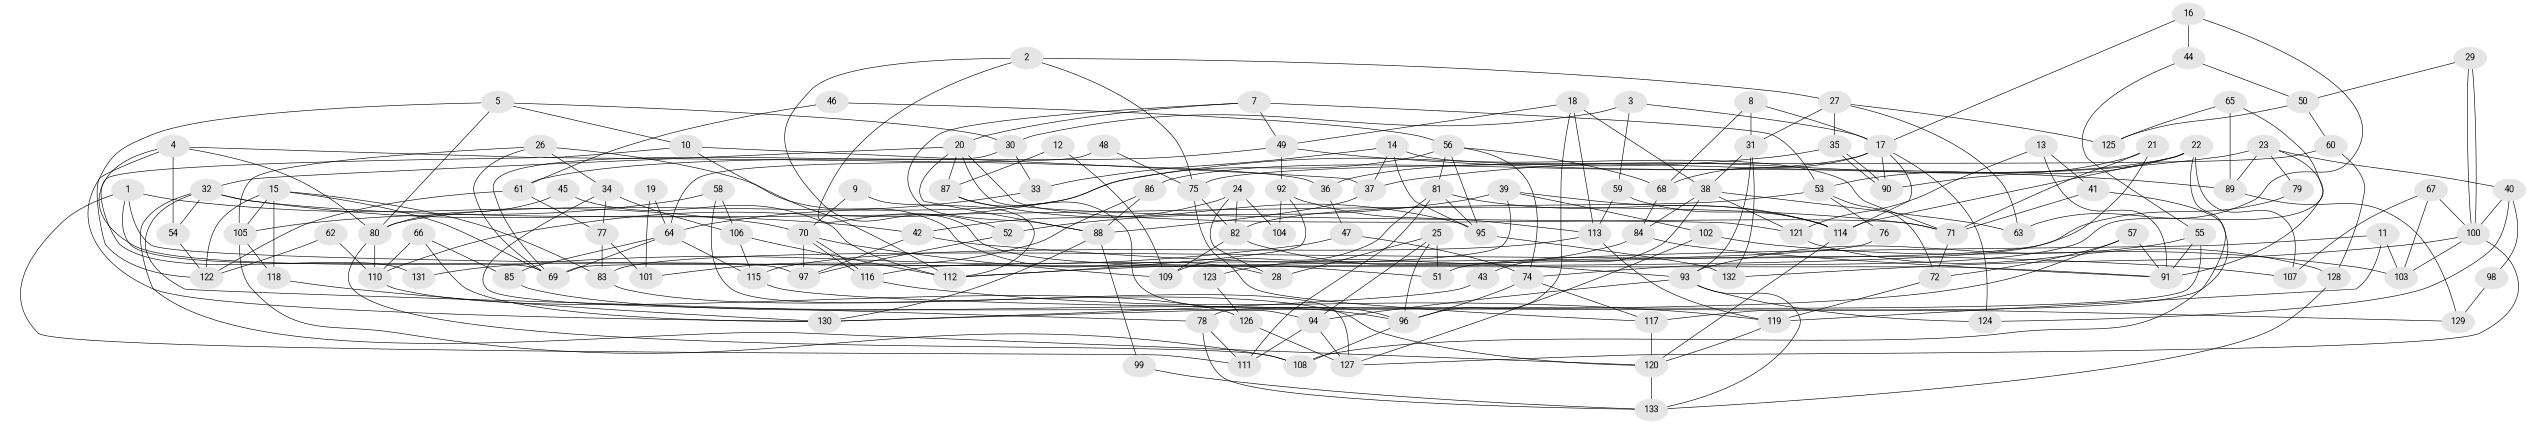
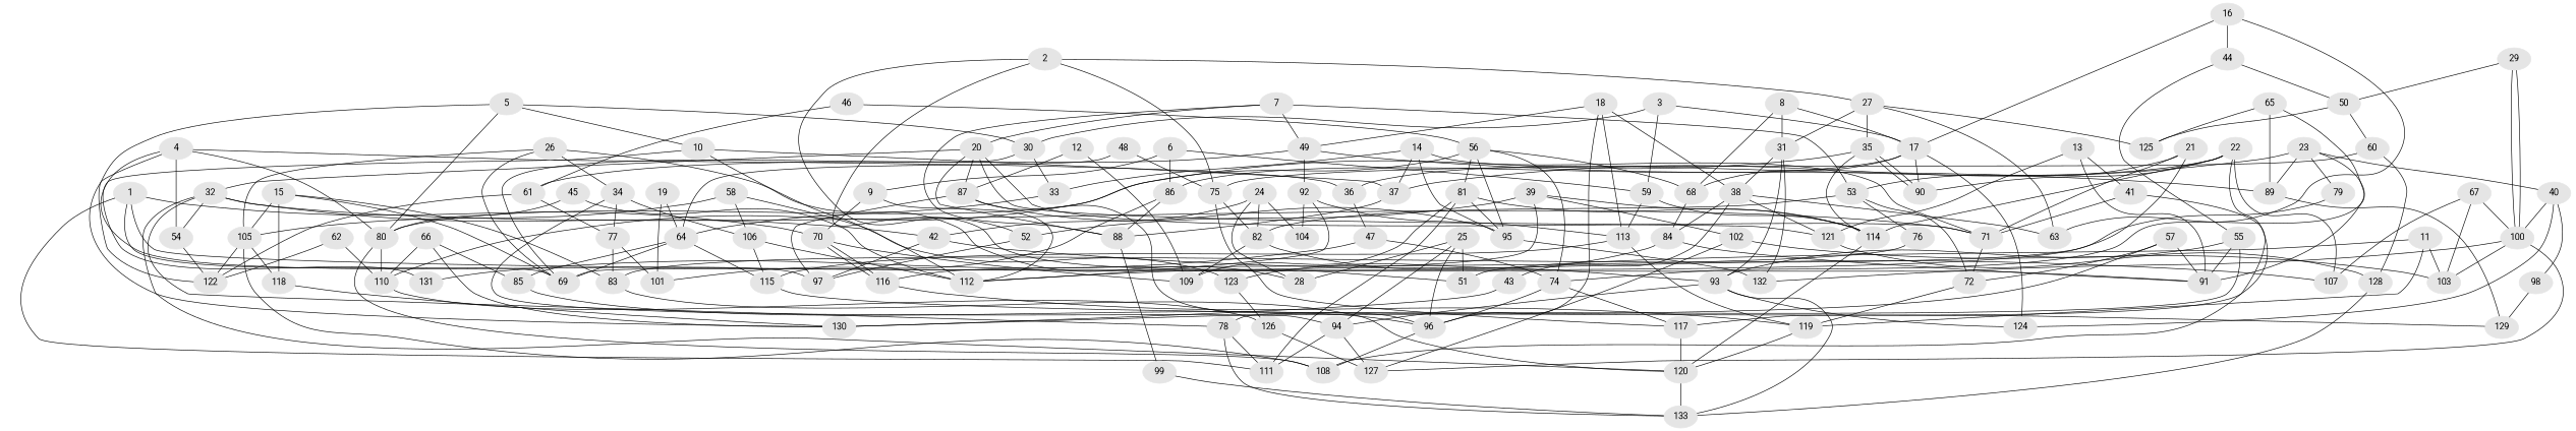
  graph {
    fontname=Roboto
    node [color=gray90 fontname=Roboto style=filled]
    edge [fontname=Roboto]
    1
    69
    70
    91
    111
    109
    116
    2
    27
    51
    52
    75
    31
    63
    35
    125
    97
    117
    82
    3
    17
    30
    59
    86
    68
    90
    114
    124
    33
    113
    4
    36
    54
    80
    130
    47
    122
    108
    110
    5
    10
    112
    37
    131
+   6
    9
    88
    101
    7
    20
    49
    53
    87
    121
    71
    32
    89
    61
    92
    72
    76
    99
    8
    38
    93
    132
    84
    11
    103
    119
    120
    12
    95
    96
    13
    41
    128
    14
    64
    15
    83
    105
    118
    16
    44
    50
    55
    67
    107
    100
    18
    43
    115
    19
    85
    42
    78
    21
    22
    23
    40
    79
    98
    129
    24
    28
    104
    25
    94
    127
    26
    34
    77
    106
    29
    60
    133
    74
    123
    39
    102
    45
    46
    56
    81
    48
    126
    57
    58
    62
    65
    66
    1 -- 69
    1 -- 70
    1 -- 91
    1 -- 111
    70 -- 109
    70 -- 116
    70 -- 116
    116 -- 119
    2 -- 27
    2 -- 51
    2 -- 52
    2 -- 75
    27 -- 31
    27 -- 63
    27 -- 35
    27 -- 125
    52 -- 97
    75 -- 117
    75 -- 82
    31 -- 38
    31 -- 93
    31 -- 132
    35 -- 90
    35 -- 90
    35 -- 80
    117 -- 120
    82 -- 109
    82 -- 93
    3 -- 17
    3 -- 30
    3 -- 59
    17 -- 86
    17 -- 68
    17 -- 90
-   17 -- 114
+   35 -- 114
    17 -- 124
    30 -- 69
    30 -- 33
    59 -- 114
    59 -- 113
    86 -- 88
    86 -- 101
    68 -- 84
    114 -- 120
    33 -- 64
    113 -- 119
    113 -- 115
    4 -- 97
    4 -- 36
    4 -- 54
    4 -- 80
    4 -- 130
    36 -- 47
    54 -- 122
    80 -- 108
    80 -- 110
    47 -- 131
    47 -- 74
    110 -- 126
    5 -- 30
    5 -- 80
    5 -- 122
    5 -- 10
    10 -- 112
    10 -- 37
    10 -- 131
    37 -- 88
+   6 -- 59
+   6 -- 86
+   6 -- 9
    9 -- 70
    9 -- 112
-   88 -- 130
    88 -- 99
    7 -- 88
    7 -- 20
    7 -- 49
    7 -- 53
    20 -- 88
    20 -- 87
    20 -- 121
    20 -- 71
    20 -- 32
    49 -- 89
    49 -- 61
    49 -- 92
    53 -- 82
    53 -- 72
    53 -- 76
-   70 -- 97
+   87 -- 97
    87 -- 95
    87 -- 96
    121 -- 128
    71 -- 72
    32 -- 54
    32 -- 71
    32 -- 120
    32 -- 42
    32 -- 78
    89 -- 129
    61 -- 122
    61 -- 77
    92 -- 113
    92 -- 112
    92 -- 104
    72 -- 119
    76 -- 116
    99 -- 133
    8 -- 31
    8 -- 17
    8 -- 68
    38 -- 63
    38 -- 121
    38 -- 84
    38 -- 43
    93 -- 124
    93 -- 94
    93 -- 133
    84 -- 91
    84 -- 123
    11 -- 51
    11 -- 103
    11 -- 119
    119 -- 120
    120 -- 133
    12 -- 109
    12 -- 87
    95 -- 132
    96 -- 108
    13 -- 91
    13 -- 121
    13 -- 41
    41 -- 108
    41 -- 71
    128 -- 133
    14 -- 33
    14 -- 37
    14 -- 71
    14 -- 95
    64 -- 69
    64 -- 115
    64 -- 85
    15 -- 69
    15 -- 83
    15 -- 105
    15 -- 118
    83 -- 120
-   15 -- 122
+   105 -- 122
    105 -- 108
    105 -- 118
    118 -- 130
    16 -- 63
    16 -- 17
    16 -- 44
    44 -- 50
    44 -- 55
    50 -- 125
    50 -- 60
    55 -- 91
    55 -- 93
    55 -- 78
    67 -- 103
    67 -- 107
    67 -- 100
    100 -- 132
    100 -- 103
    100 -- 127
    18 -- 113
    18 -- 49
    18 -- 38
    18 -- 96
    43 -- 130
    115 -- 129
    19 -- 101
    19 -- 64
    85 -- 96
    42 -- 97
    42 -- 107
    78 -- 111
    78 -- 133
    21 -- 112
    21 -- 53
    21 -- 71
    22 -- 117
    22 -- 90
    22 -- 114
    22 -- 36
    22 -- 107
    23 -- 91
    23 -- 37
    23 -- 89
    23 -- 40
    23 -- 79
    40 -- 124
    40 -- 100
    40 -- 98
    79 -- 83
    98 -- 129
    24 -- 82
    24 -- 42
    24 -- 28
    24 -- 104
    25 -- 51
    25 -- 96
    25 -- 28
    25 -- 94
    94 -- 111
    94 -- 127
    26 -- 69
    26 -- 105
    26 -- 28
    26 -- 34
    34 -- 94
    34 -- 77
    34 -- 106
    77 -- 101
    77 -- 83
    106 -- 112
    106 -- 115
    29 -- 50
    29 -- 100
    29 -- 100
    60 -- 75
    60 -- 128
    74 -- 117
    74 -- 96
    123 -- 126
    39 -- 69
    39 -- 52
    39 -- 114
    39 -- 102
    102 -- 103
    102 -- 127
    45 -- 80
    45 -- 112
    46 -- 61
    46 -- 56
    56 -- 68
    56 -- 110
    56 -- 95
    56 -- 74
    56 -- 81
    81 -- 111
    81 -- 109
    81 -- 114
    81 -- 95
    48 -- 75
    48 -- 64
    126 -- 127
    57 -- 91
    57 -- 130
    57 -- 72
    58 -- 105
-   58 -- 127
+   58 -- 123
    58 -- 106
    62 -- 122
    62 -- 110
    65 -- 125
    65 -- 89
    65 -- 74
    66 -- 130
    66 -- 110
    66 -- 85
  }
